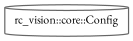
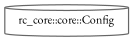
  digraph {
    rankdir=TB
    fontname="EB Garamond"
-   n1 [color=gray40 fillcolor=white fontname="EB Garamond" fontsize=10 height=0.2 label="rc_vision::core::Config" shape=cylinder style=filled width=0.4]
+   n1 [color=gray40 fillcolor=white fontname="EB Garamond" fontsize=10 height=0.2 label="rc_core::core::Config" shape=cylinder style=filled width=0.4]
  }
